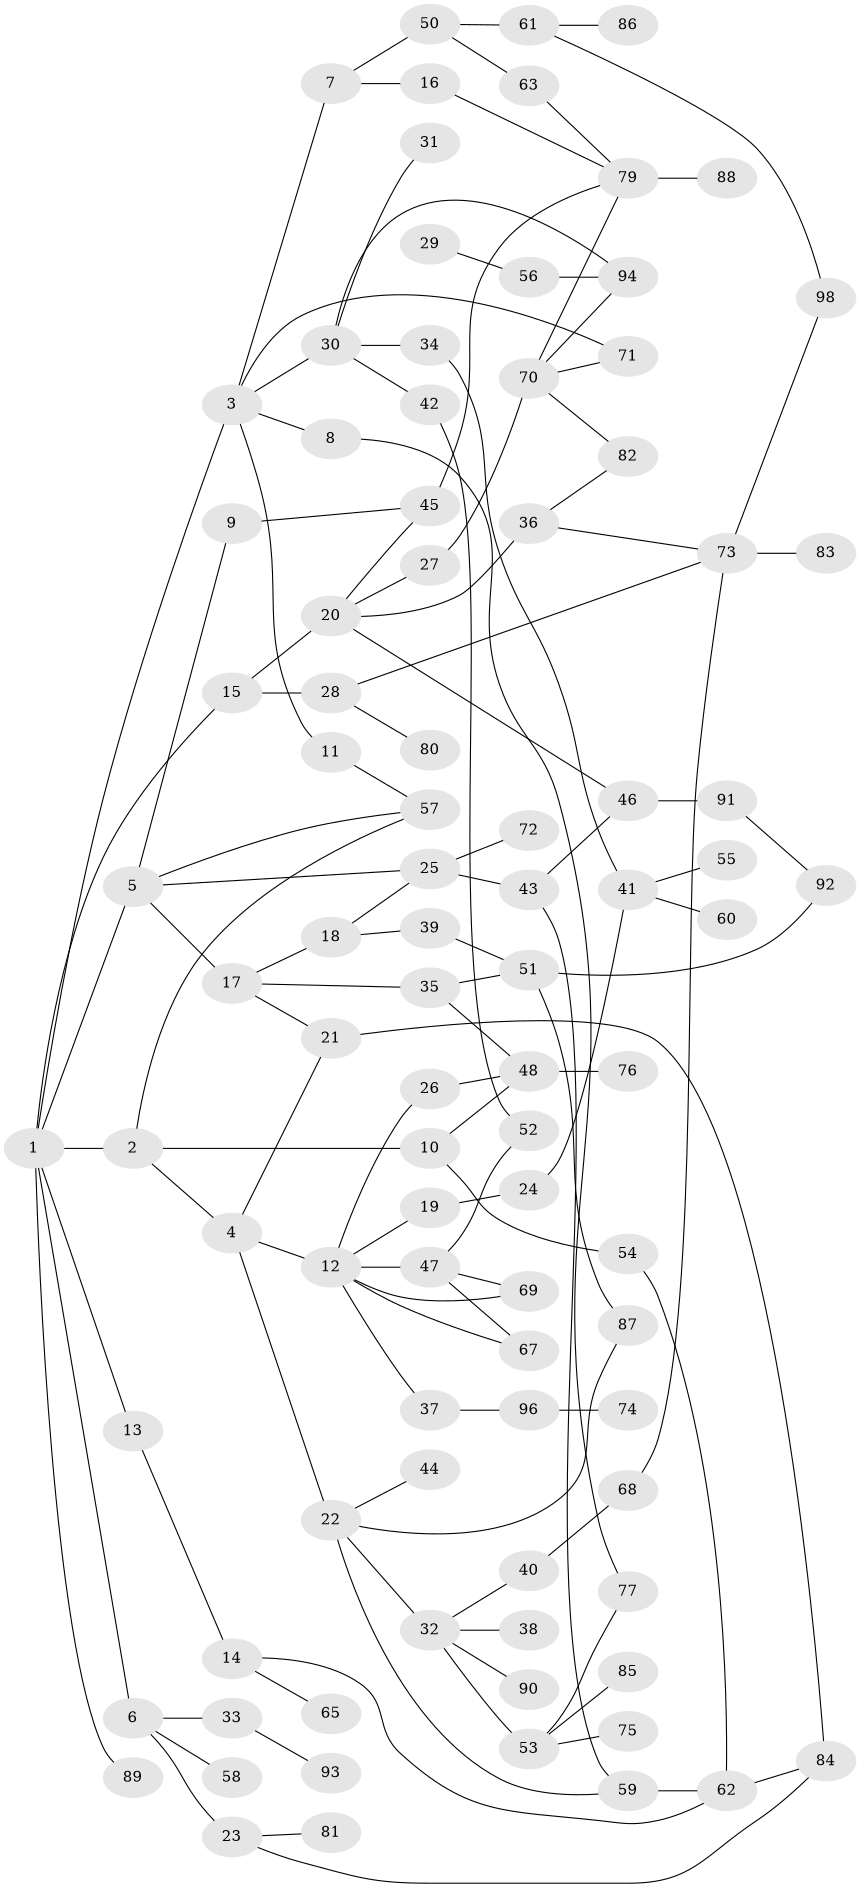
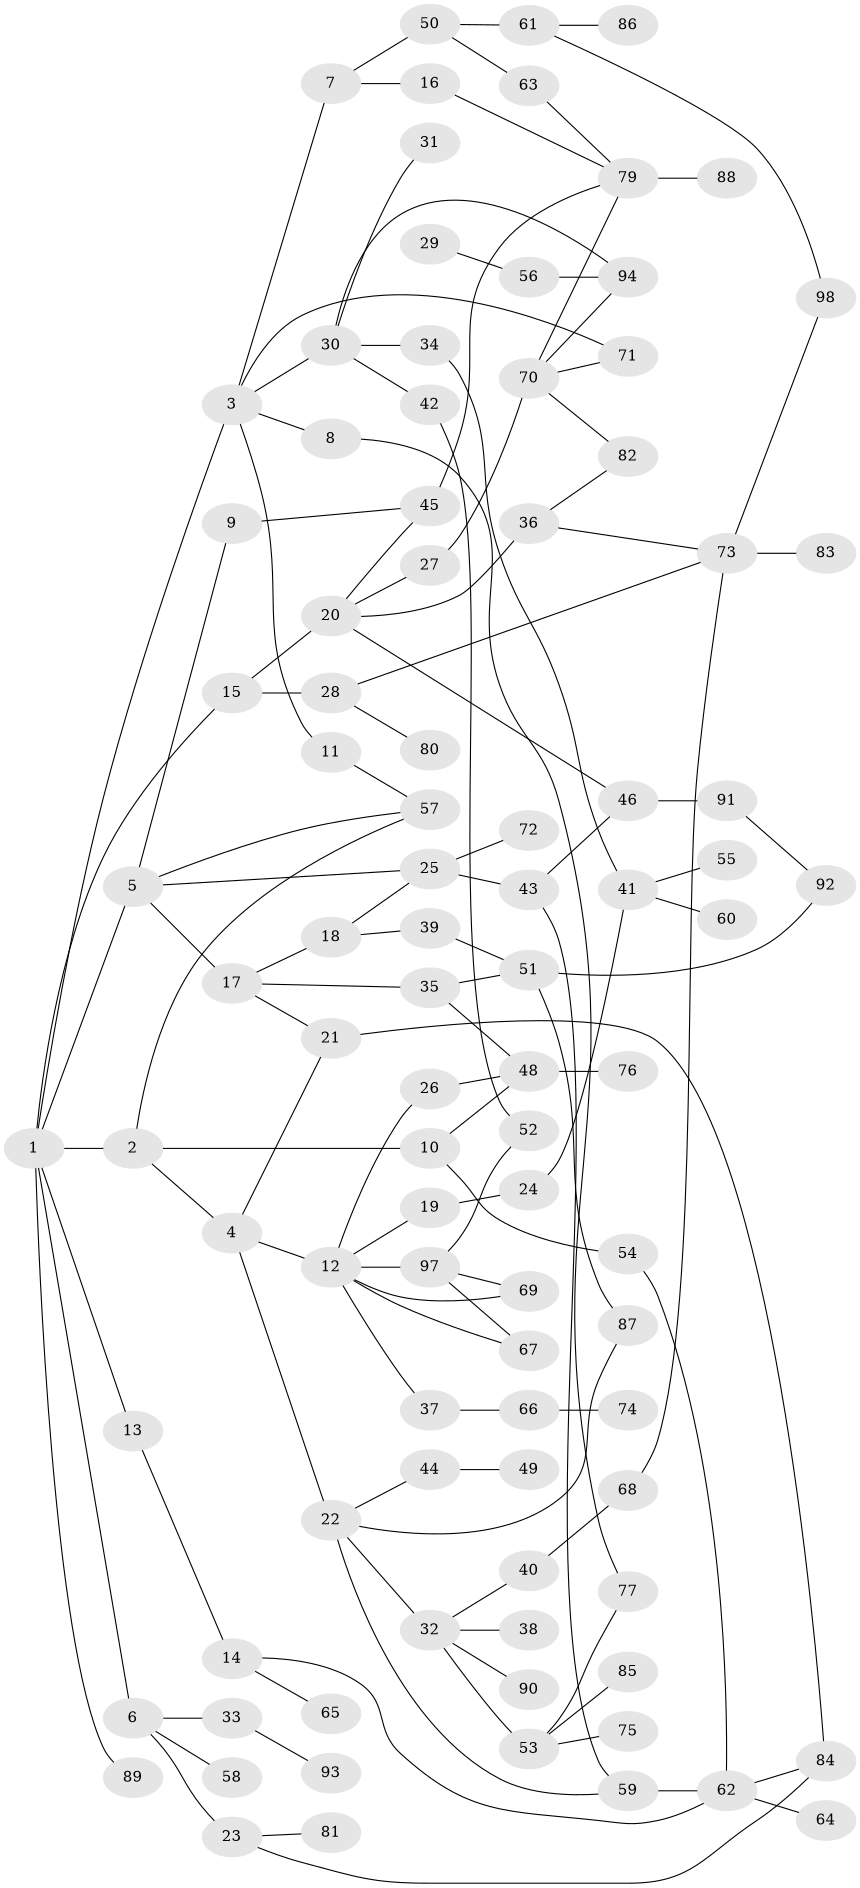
  graph {
    rankdir=LR
    node [color=gray90 style=filled]
    1
    2
    3
    5
    6
    13
    15
    89
    4
    10
    57
    7
    8
    11
    30
    71
    9
    17
    25
    23
    33
    58
    14
    20
    28
    12
    21
    22
    48
    54
    16
    50
    77
    31
    34
    42
    94
    19
    26
    37
-   47
+   47 [label=97]
    67
    69
    84
    32
    44
    59
    87
    45
    18
    35
    43
    72
    81
    93
    79
    61
    63
    76
    62
    24
-   66 [label=96]
+   66
    52
    65
+   64
    27
    36
    46
    73
    80
    88
    39
    51
    41
    70
    82
    91
    29
    56
    38
    40
    53
    90
+   49
    55
    60
    n87 [label=98]
    83
    68
    75
    85
    92
    74
    86
    1 -- 2
    1 -- 3
    1 -- 5
    1 -- 6
    1 -- 13
    1 -- 15
    1 -- 89
    2 -- 4
    2 -- 10
    2 -- 57
    3 -- 7
    3 -- 8
    3 -- 11
    3 -- 30
    3 -- 71
    5 -- 57
    5 -- 9
    5 -- 17
    5 -- 25
    6 -- 23
    6 -- 33
    6 -- 58
    13 -- 14
    15 -- 20
    15 -- 28
    4 -- 12
    4 -- 21
    4 -- 22
    10 -- 48
    10 -- 54
    7 -- 16
    7 -- 50
    8 -- 77
    11 -- 57
    30 -- 31
    30 -- 34
    30 -- 42
    30 -- 94
    9 -- 45
    17 -- 21
    17 -- 18
    17 -- 35
    25 -- 43
    25 -- 72
    23 -- 84
    23 -- 81
    33 -- 93
    14 -- 62
    14 -- 65
    20 -- 45
    20 -- 27
    20 -- 36
    20 -- 46
    28 -- 73
    28 -- 80
    12 -- 19
    12 -- 26
    12 -- 37
    12 -- 47
    12 -- 67
    12 -- 69
    21 -- 84
    22 -- 32
    22 -- 44
    22 -- 59
    22 -- 87
    48 -- 76
    54 -- 62
    16 -- 79
    50 -- 61
    50 -- 63
    34 -- 41
    42 -- 52
    19 -- 24
    26 -- 48
    37 -- 66
    47 -- 67
    47 -- 69
    47 -- 52
    32 -- 38
    32 -- 40
    32 -- 53
    32 -- 90
+   44 -- 49
    59 -- 62
    45 -- 79
    18 -- 25
    18 -- 39
    35 -- 48
    35 -- 51
    43 -- 59
    43 -- 46
    79 -- 88
    61 -- n87
    61 -- 86
    63 -- 79
    62 -- 84
+   62 -- 64
    24 -- 41
    66 -- 74
    27 -- 70
    36 -- 73
    36 -- 82
    46 -- 91
    73 -- n87
    73 -- 83
    39 -- 51
    51 -- 87
    51 -- 92
    41 -- 55
    41 -- 60
    70 -- 71
    70 -- 94
    70 -- 79
    70 -- 82
    91 -- 92
    29 -- 56
    56 -- 94
    40 -- 68
    53 -- 77
    53 -- 75
    53 -- 85
    68 -- 73
  }
